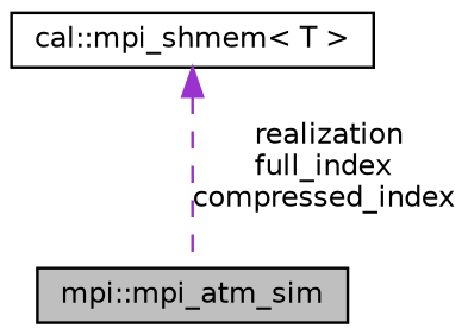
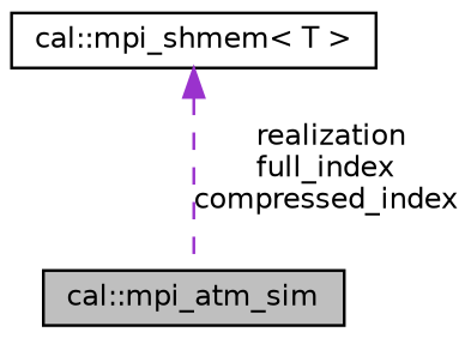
  digraph {
    node [color=black fontname=Helvetica fontsize=10 shape=record style=filled]
-   n1 [fillcolor=grey75 fontcolor=black height=0.2 label="mpi::mpi_atm_sim" width=0.4]
+   n1 [fillcolor=grey75 fontcolor=black height=0.2 label="cal::mpi_atm_sim" width=0.4]
    n2 [fillcolor=white height=0.2 label="cal::mpi_shmem\< T \>" width=0.4]
    n2 -> n1 [color=darkorchid3 dir=back fontname=Helvetica fontsize=10 label=" realization\nfull_index\ncompressed_index" labelfontname=Helvetica labelfontsize=10 style=dashed]
  }
